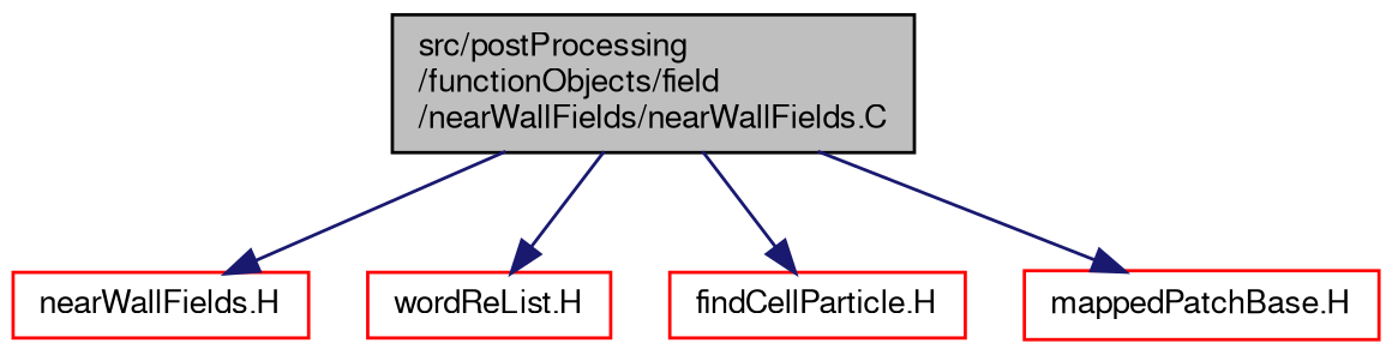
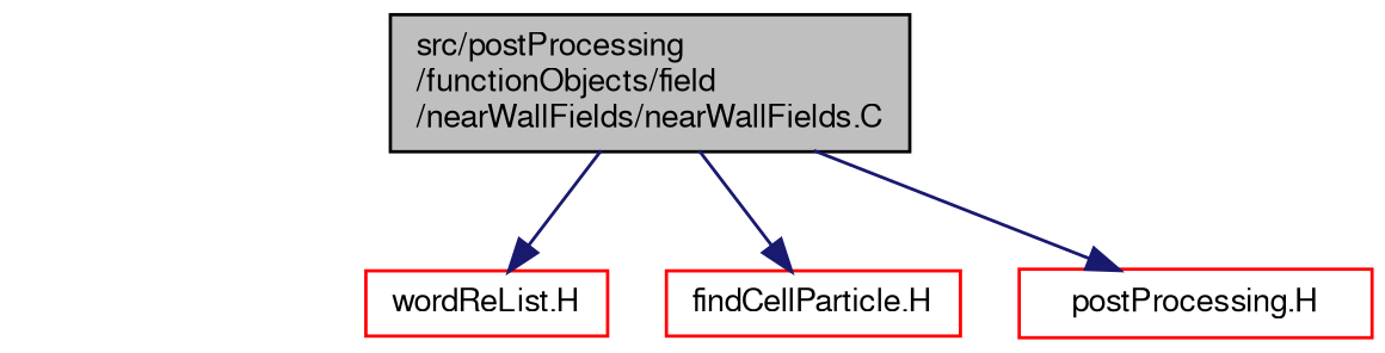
  digraph {
    node [color=red fontname=FreeSans fontsize=10 shape=record]
    edge [color=midnightblue fontname=FreeSans fontsize=10 labelfontname=FreeSans labelfontsize=10 style=solid]
    n1 [color=black fillcolor=grey75 fontcolor=black height=0.2 label="src/postProcessing\l/functionObjects/field\l/nearWallFields/nearWallFields.C" style=filled width=0.4]
-   n2 [height=0.2 label="nearWallFields.H" width=0.4]
    n3 [height=0.2 label="wordReList.H" width=0.4]
    n4 [height=0.2 label="findCellParticle.H" width=0.4]
-   n5 [height=0.2 label="mappedPatchBase.H" width=0.4]
-   n1 -> n2
+   n5 [height=0.2 label="postProcessing.H" width=0.4]
    n1 -> n3
    n1 -> n4
    n1 -> n5
  }
